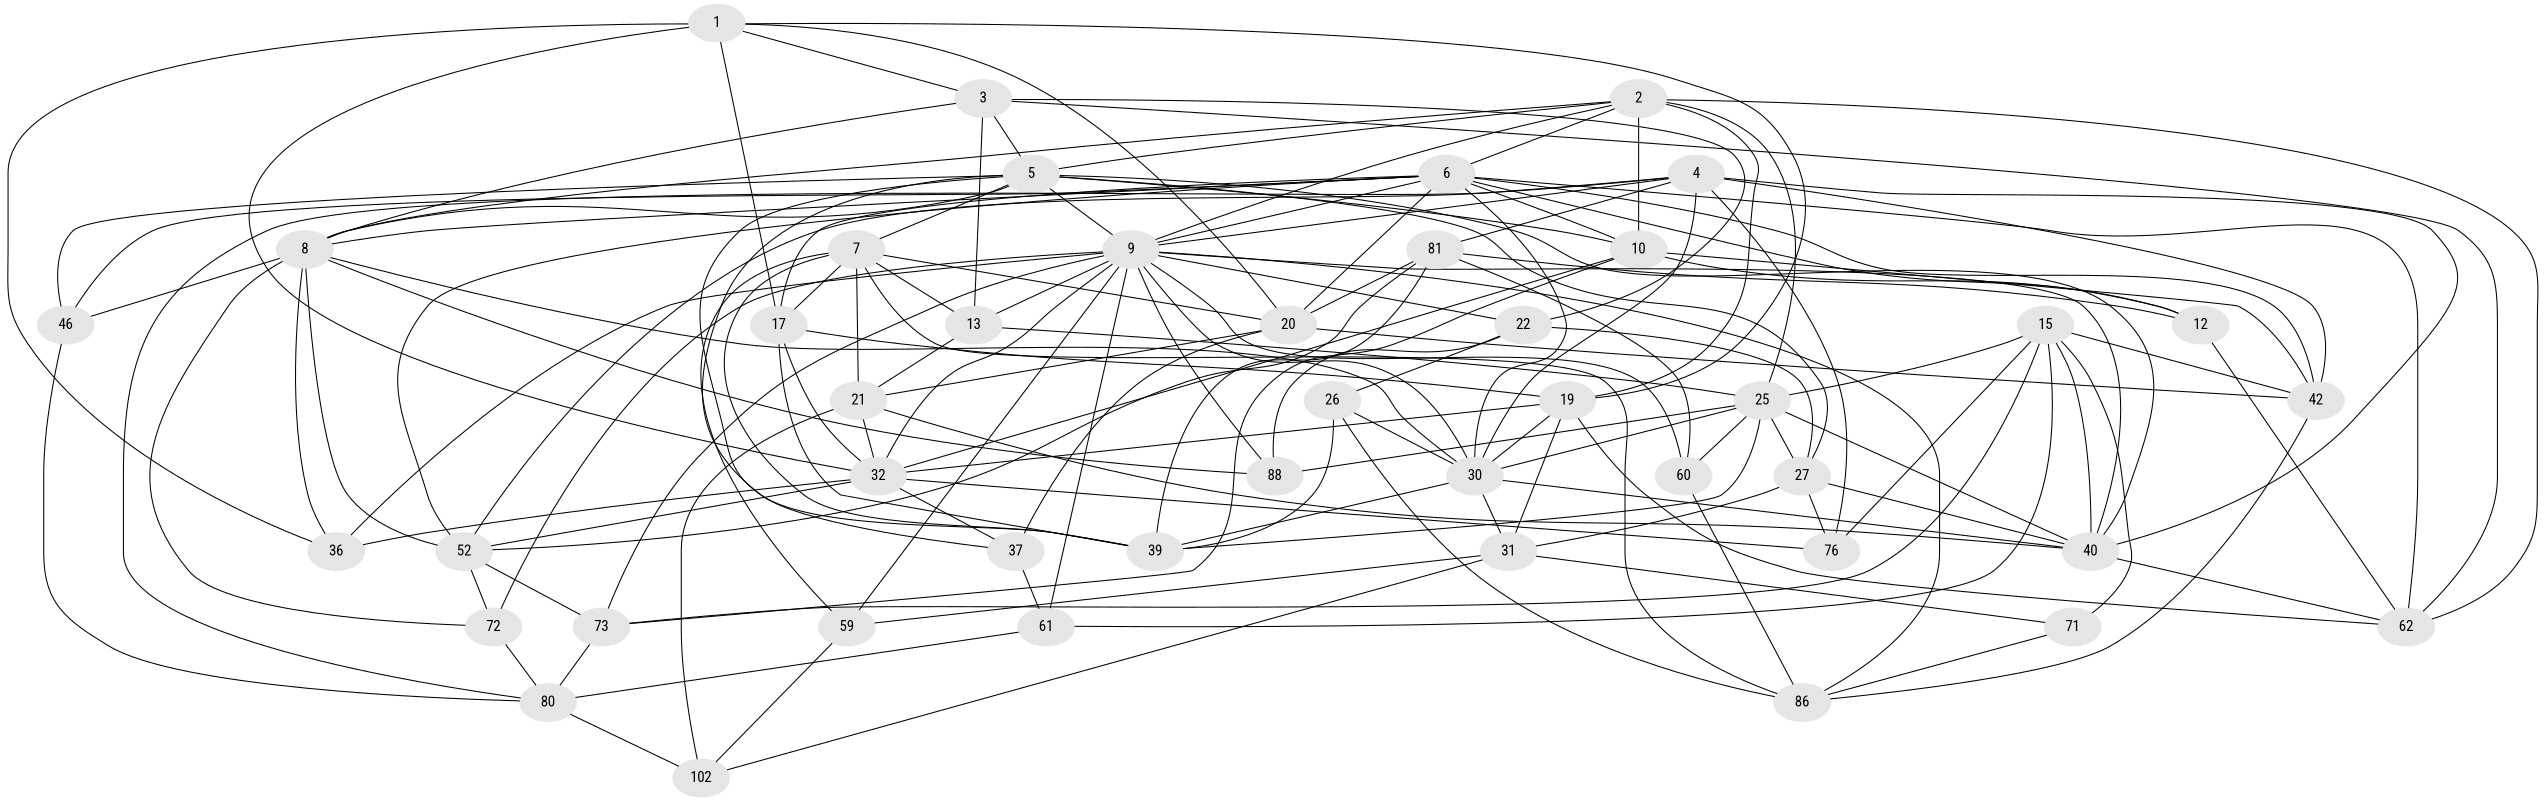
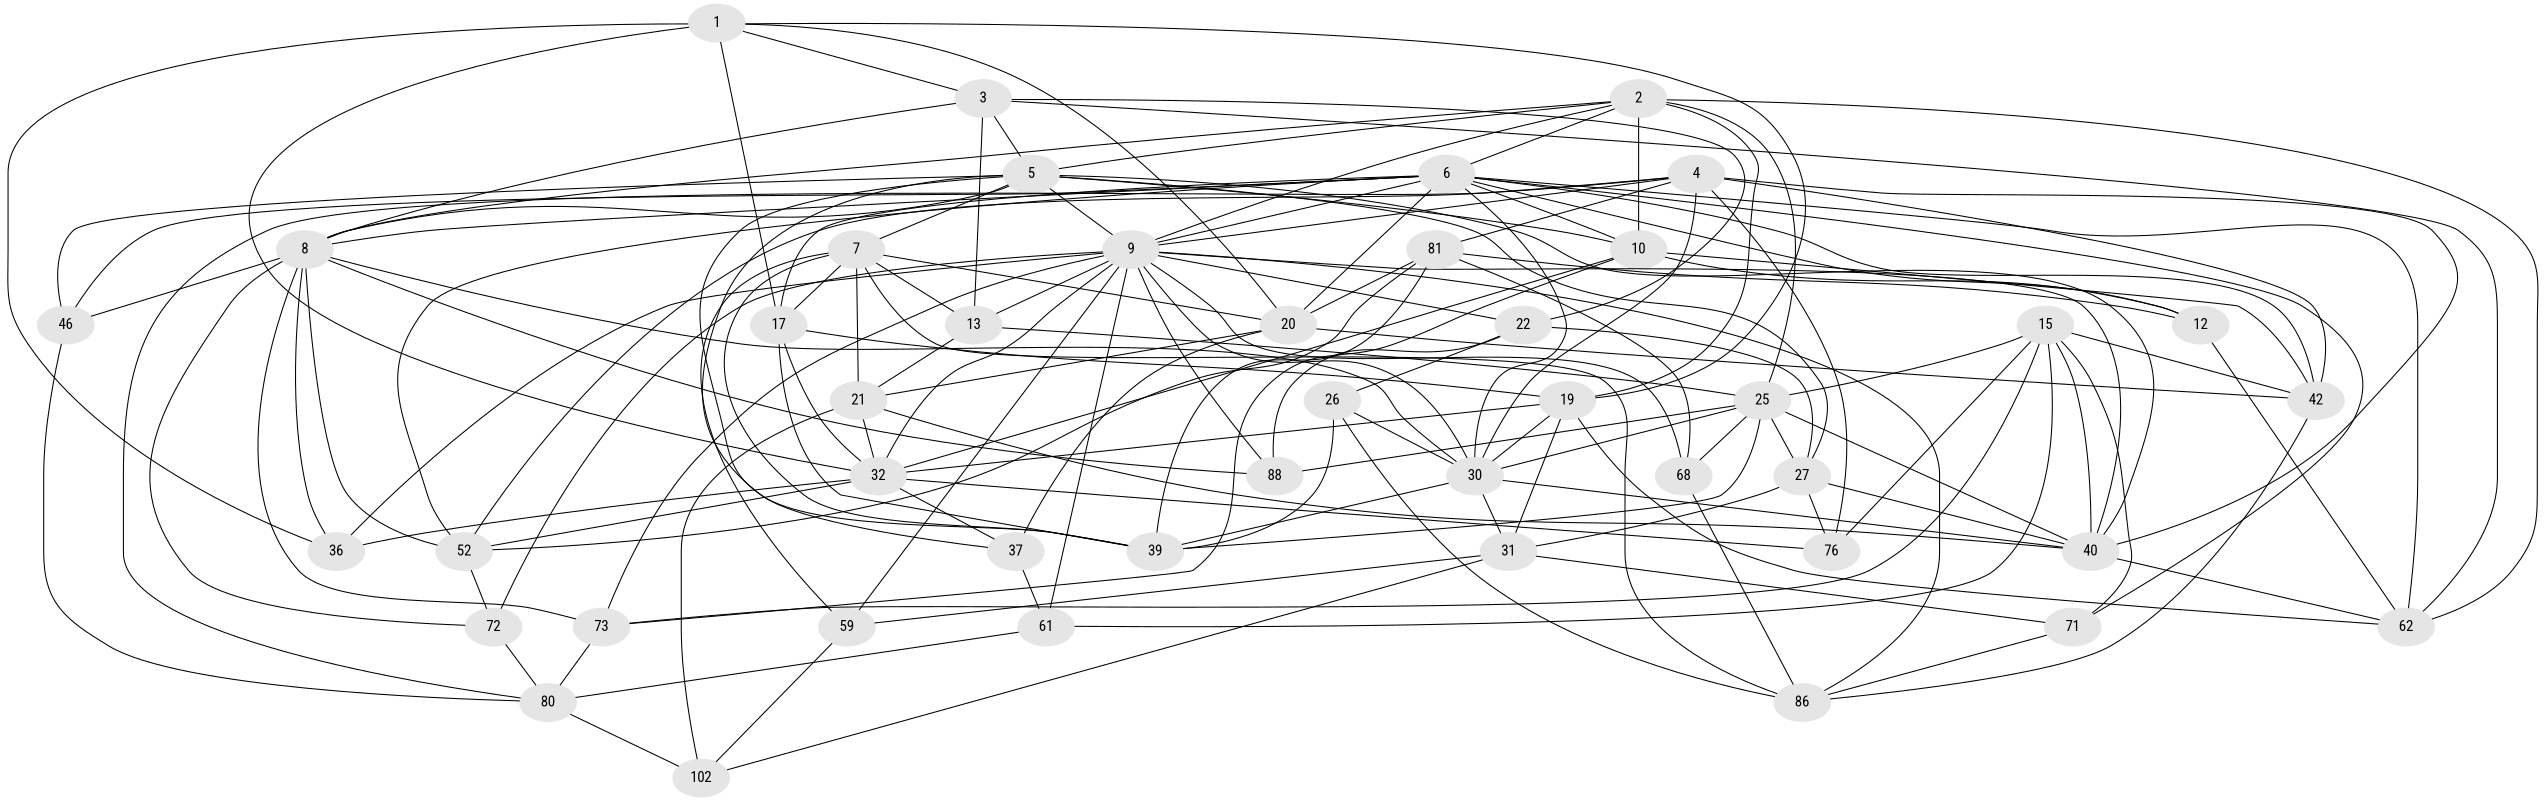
  graph {
    fontname="Roboto Condensed"
    node [color=gray90 fontname="Roboto Condensed" style=filled]
    edge [fontname="Roboto Condensed"]
    1 [super="+49"]
    3 [super="+106"]
    17 [super="+94"]
    19 [super="+96+92+81"]
    20 [super="+93+54"]
    32 [super="+33"]
    n7 [label=36]
    5 [super="+14"]
    8 [super="+41+74"]
    22 [super="+29"]
    62 [super="+67"]
    13 [super="+16"]
    39 [super="+84+69"]
    30 [super="+103+36"]
    31 [super="+52"]
    42 [super="+82+66"]
    37
    21 [super="+48"]
    n19 [label=52 super="+53"]
    76
    2 [super="+86+28"]
    6 [super="+68+43+44"]
    9 [super="+23+18"]
    10 [super="+24"]
    25 [super="+55+75"]
    40 [super="+110+101"]
    7 [super="+77"]
    27 [super="+107"]
    46
    12
    71
    72
    73 [super="+105"]
    88
    59
    n36 [label=86 super="+89"]
-   60
+   60 [label=68]
    61
    26
    4 [super="+100+38"]
    n41 [label=81 super="+97"]
    80 [super="+108"]
    102
    15 [super="+47+90"]
    1 -- 3
    1 -- 17
    1 -- 19
    1 -- 20
    1 -- 32
    1 -- n7
    3 -- 5
    3 -- 8
    3 -- 22
    3 -- 62
    3 -- 13
    17 -- 19
    17 -- 32
    17 -- 39
    19 -- 32
    19 -- 62
    19 -- 30
    19 -- 31
    20 -- 42
    20 -- 37
    20 -- 21 [weight=2]
    32 -- n7
    32 -- 37
    32 -- n19
    32 -- 76
    5 -- 8
    5 -- 39
    5 -- 37
    5 -- 9
    5 -- 10
    5 -- 40
    5 -- 7 [weight=2]
    5 -- 27
    5 -- 46
    8 -- n7
    8 -- 30
    8 -- n19
    8 -- 46
    8 -- 72
-   n19 -- 73
+   8 -- 73
    8 -- 88
    22 -- 27
    22 -- 88
    22 -- 26
    13 -- 21
    13 -- 25
    30 -- 39
    30 -- 31
    30 -- 40
    31 -- 71
    31 -- 59
    31 -- 102
    42 -- n36
    37 -- 61
    21 -- 32
    21 -- 40
    21 -- 102
    n19 -- 72
    2 -- 19 [weight=2]
    2 -- 5
    2 -- 8
    2 -- 62
    2 -- 6
    2 -- 9
    2 -- 10
    2 -- 25
    6 -- 17
    6 -- 20
    6 -- 8 [weight=2]
    6 -- 62
    6 -- 30
    6 -- 42
    6 -- n19
    6 -- 9
    6 -- 10
    6 -- 46
    6 -- 12
+   6 -- 71
    9 -- 32
    9 -- n7
    9 -- 22
    9 -- 13 [weight=2]
    9 -- 30
    9 -- 40 [weight=2]
    9 -- 72
    9 -- 73 [weight=2]
    9 -- 88
    9 -- 59
    9 -- n36
    9 -- 60
    9 -- 61
    10 -- 32
    10 -- 42 [weight=2]
    10 -- 12
    10 -- 73
    25 -- 39
    25 -- 30
    25 -- 40
    25 -- 27
    25 -- 88
    25 -- 60
    40 -- 62
    7 -- 17
    7 -- 20
    7 -- 13
    7 -- 39
    7 -- 21 [weight=2]
    7 -- 59
    7 -- n36
    27 -- 31
    27 -- 76
    27 -- 40
    46 -- 80
    12 -- 62
    71 -- n36
    72 -- 80
    73 -- 80
    59 -- 102
    60 -- n36
    61 -- 80
    26 -- 39
    26 -- 30
    26 -- n36
    4 -- 30
    4 -- 42
    4 -- n19
    4 -- 76
    4 -- 9
    4 -- 40
    4 -- n41
    4 -- 80
    n41 -- 20
    n41 -- 39
    n41 -- n19
    n41 -- 12
    n41 -- 60
    80 -- 102
    15 -- 42 [weight=2]
    15 -- 76
    15 -- 25
    15 -- 40
    15 -- 71
    15 -- 73
    15 -- 61
  }
